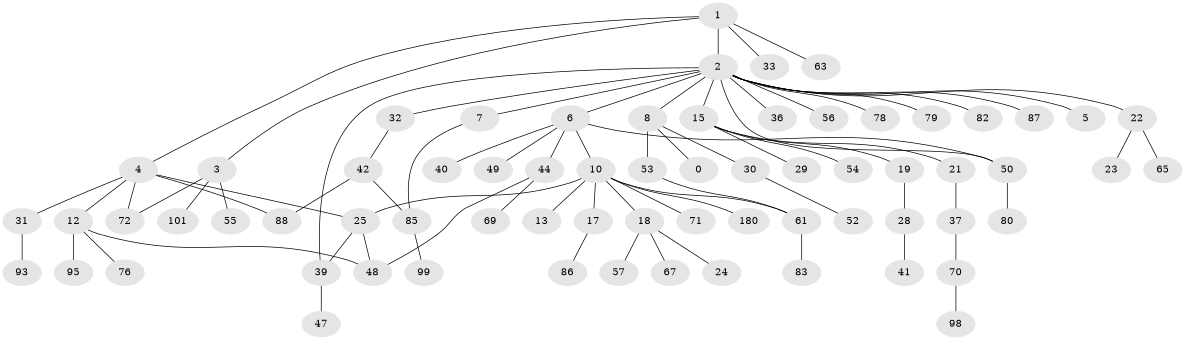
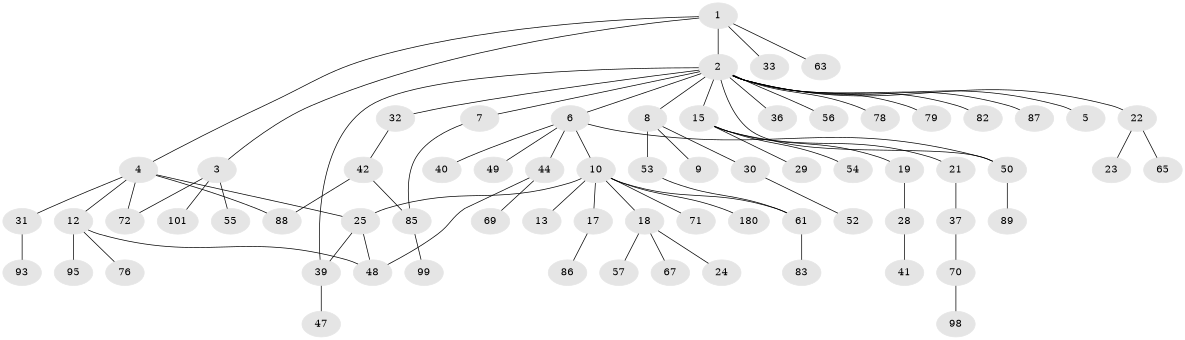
  graph {
    node [color=gray90 style=filled]
    1 [super="+27"]
    2 [super="+11"]
    3 [super="+91"]
    4 [super="+14"]
    33 [super="+60"]
    63
    5
    6 [super="+20"]
    7
    8 [super="+43"]
    15 [super="+16"]
    22 [super="+68"]
    32
    36
    39 [super="+97"]
    50 [super="+94"]
    56
    78
    79
    82
    87
    55
    72 [super="+74"]
    101
    12 [super="+64"]
    25 [super="+35"]
    31
    88 [super="+89"]
    10 [super="+51"]
    40
    44 [super="+46"]
    49
    85 [super="+96"]
-   9 [super="+75" label=0]
+   9 [super="+75"]
    30 [super="+77"]
    53 [super="+59"]
    19
    21
    29 [super="+34"]
    54
    23
    65
    42 [super="+73"]
    47
-   80
+   80 [label=89]
    48
    76 [super="+84"]
    95
    93
    13 [super="+66"]
    17
    18 [super="+45"]
    61 [super="+92"]
    71
    n55 [label=180]
    69
    99
    52
    86
    24 [super="+26"]
    57 [super="+58"]
    67
    83
    28 [super="+102"]
    37 [super="+38"]
    41
    70 [super="+90"]
    98
    1 -- 2
    1 -- 3
    1 -- 4
    1 -- 33
    1 -- 63
    2 -- 5
    2 -- 6
    2 -- 7
    2 -- 8
    2 -- 15
    2 -- 22
    2 -- 32
    2 -- 36
    2 -- 39 [weight=2]
    2 -- 50
    2 -- 56
    2 -- 78
    2 -- 79
    2 -- 82
    2 -- 87
    3 -- 55
    3 -- 72
    3 -- 101
    4 -- 72
    4 -- 12
    4 -- 25
    4 -- 31
    4 -- 88
    6 -- 50
    6 -- 10
    6 -- 40
    6 -- 44
    6 -- 49
    7 -- 85
    8 -- 9
    8 -- 30
    8 -- 53
    15 -- 19
    15 -- 21
    15 -- 29
    15 -- 54
    22 -- 23
    22 -- 65
    32 -- 42
    39 -- 47
    50 -- 80
    12 -- 48
    12 -- 76
    12 -- 95
    25 -- 39
    25 -- 48
    31 -- 93
    10 -- 25
    10 -- 13
    10 -- 17
    10 -- 18
    10 -- 61
    10 -- 71
    10 -- n55
    44 -- 48
    44 -- 69
    85 -- 99
    30 -- 52
    53 -- 61 [weight=2]
    19 -- 28
    21 -- 37
    42 -- 88
    42 -- 85
    17 -- 86
    18 -- 24
    18 -- 57
    18 -- 67
    61 -- 83
    28 -- 41
    37 -- 70
    70 -- 98
  }
